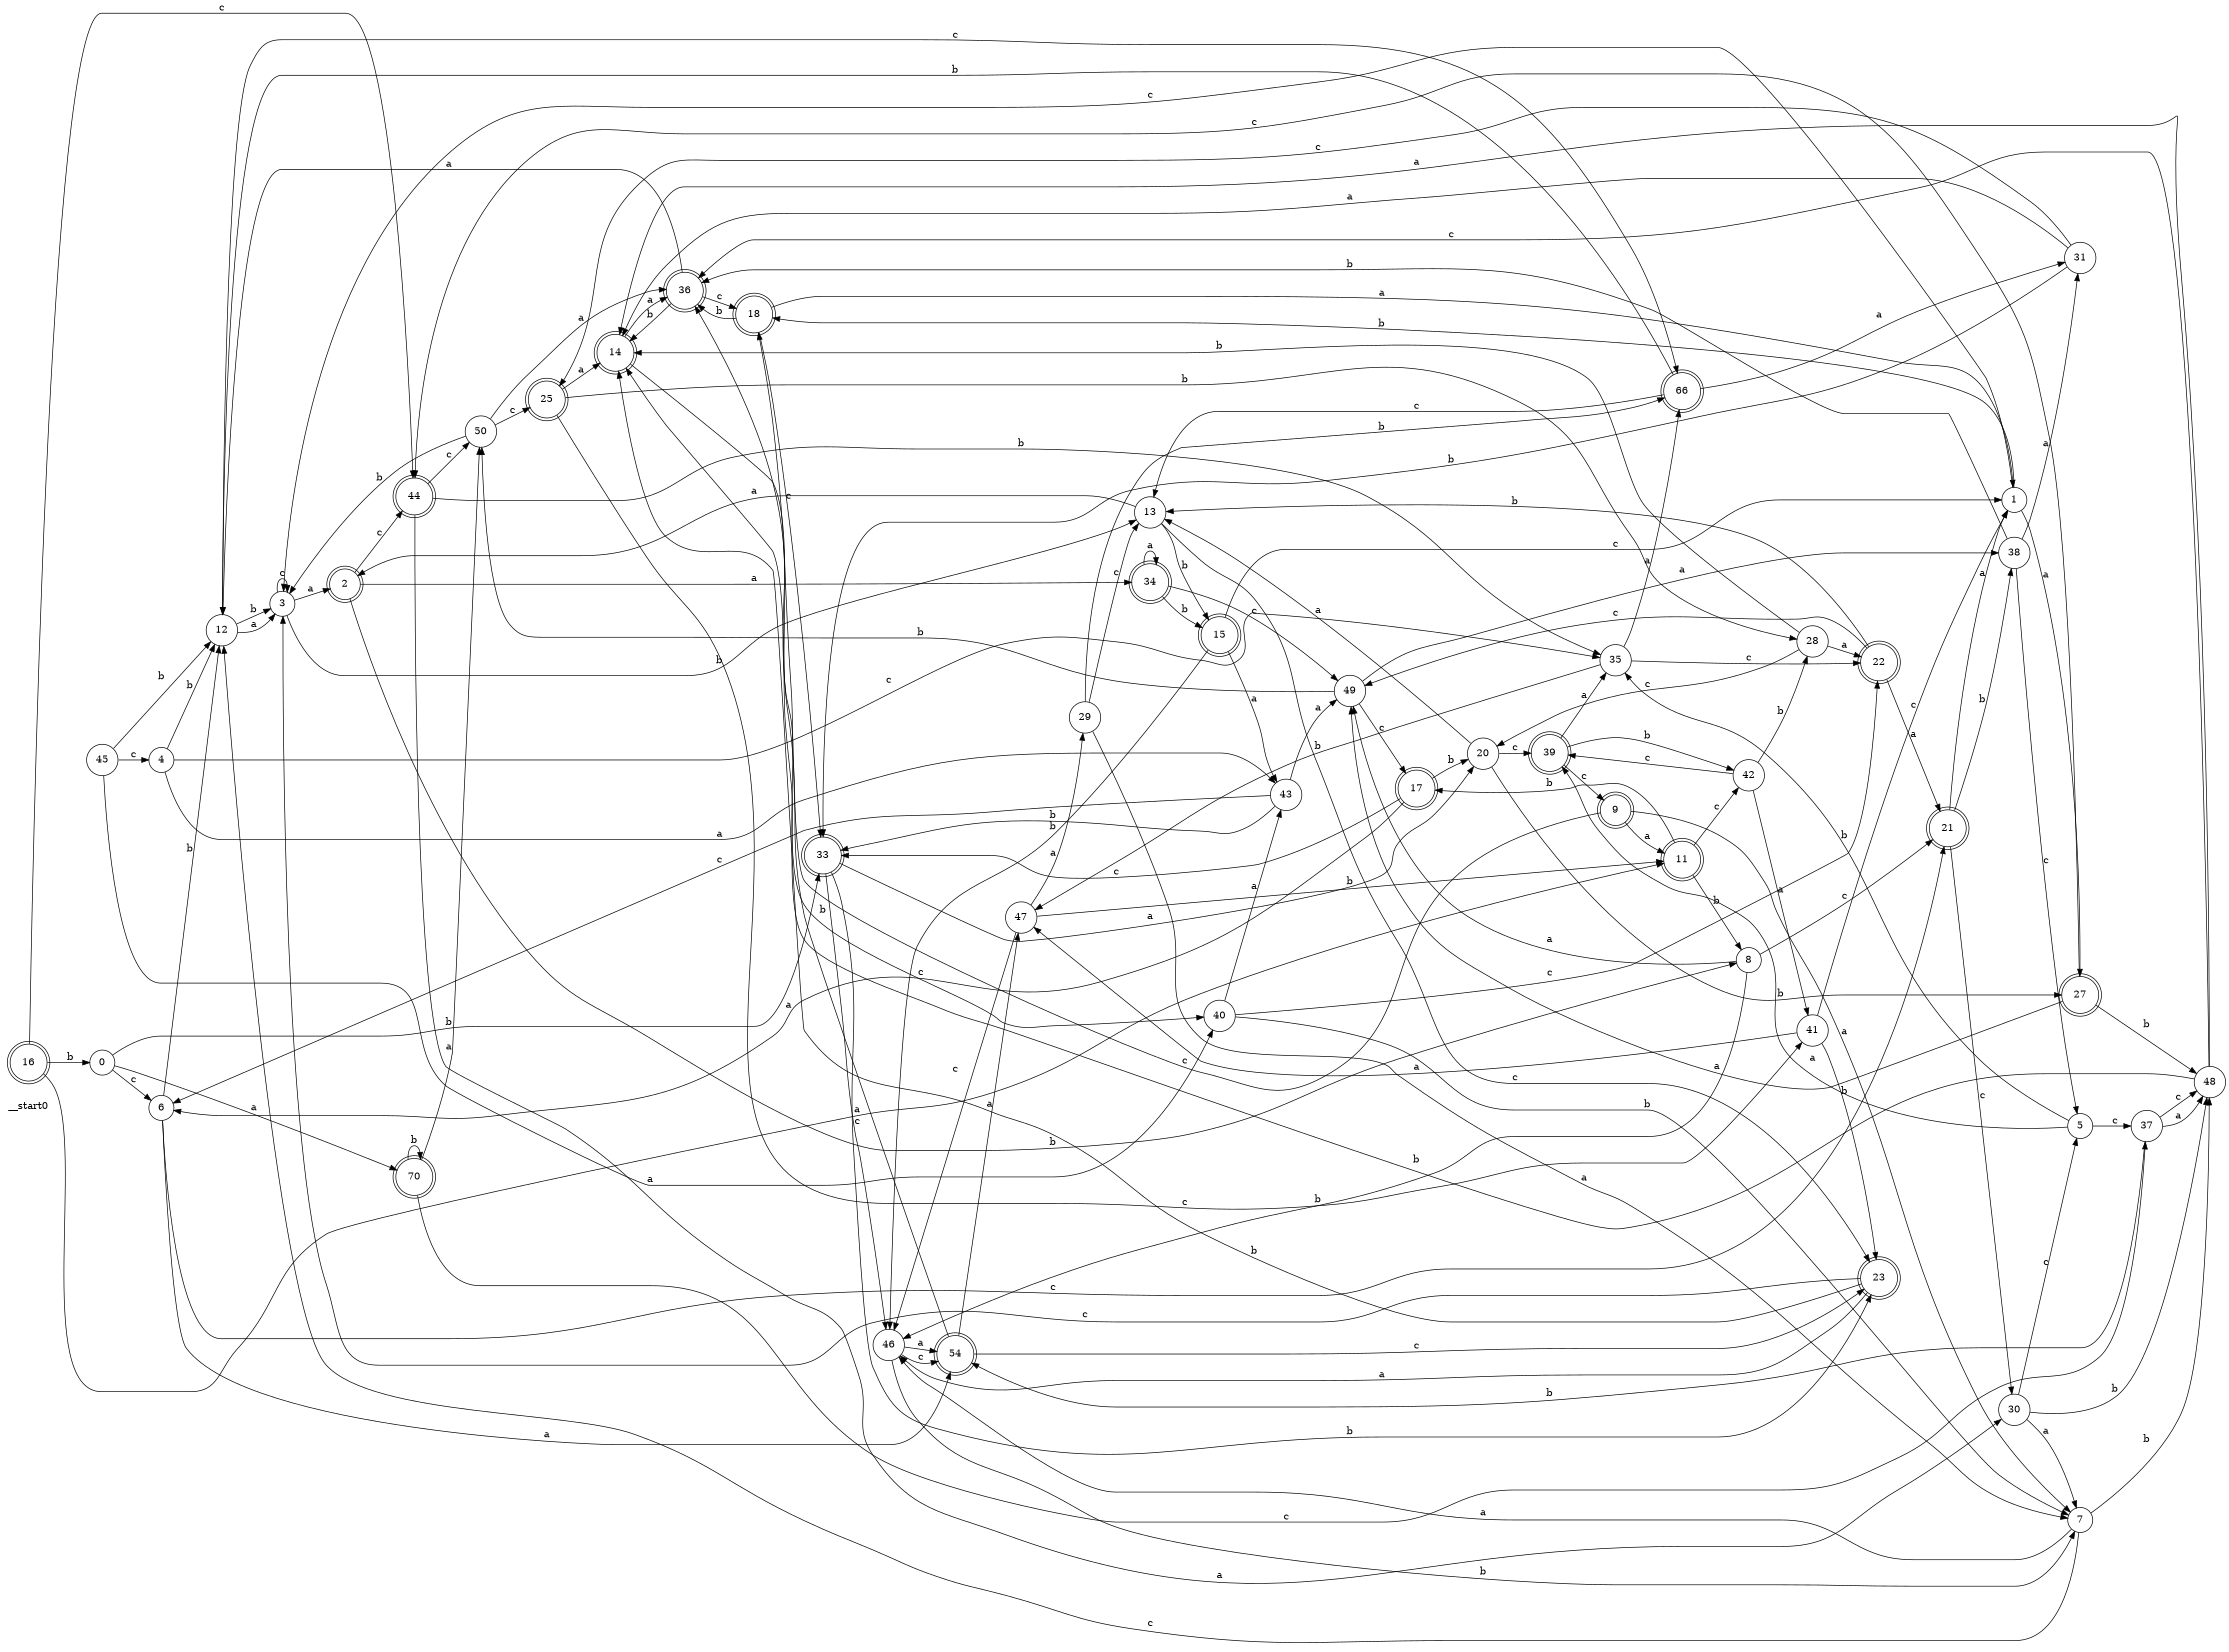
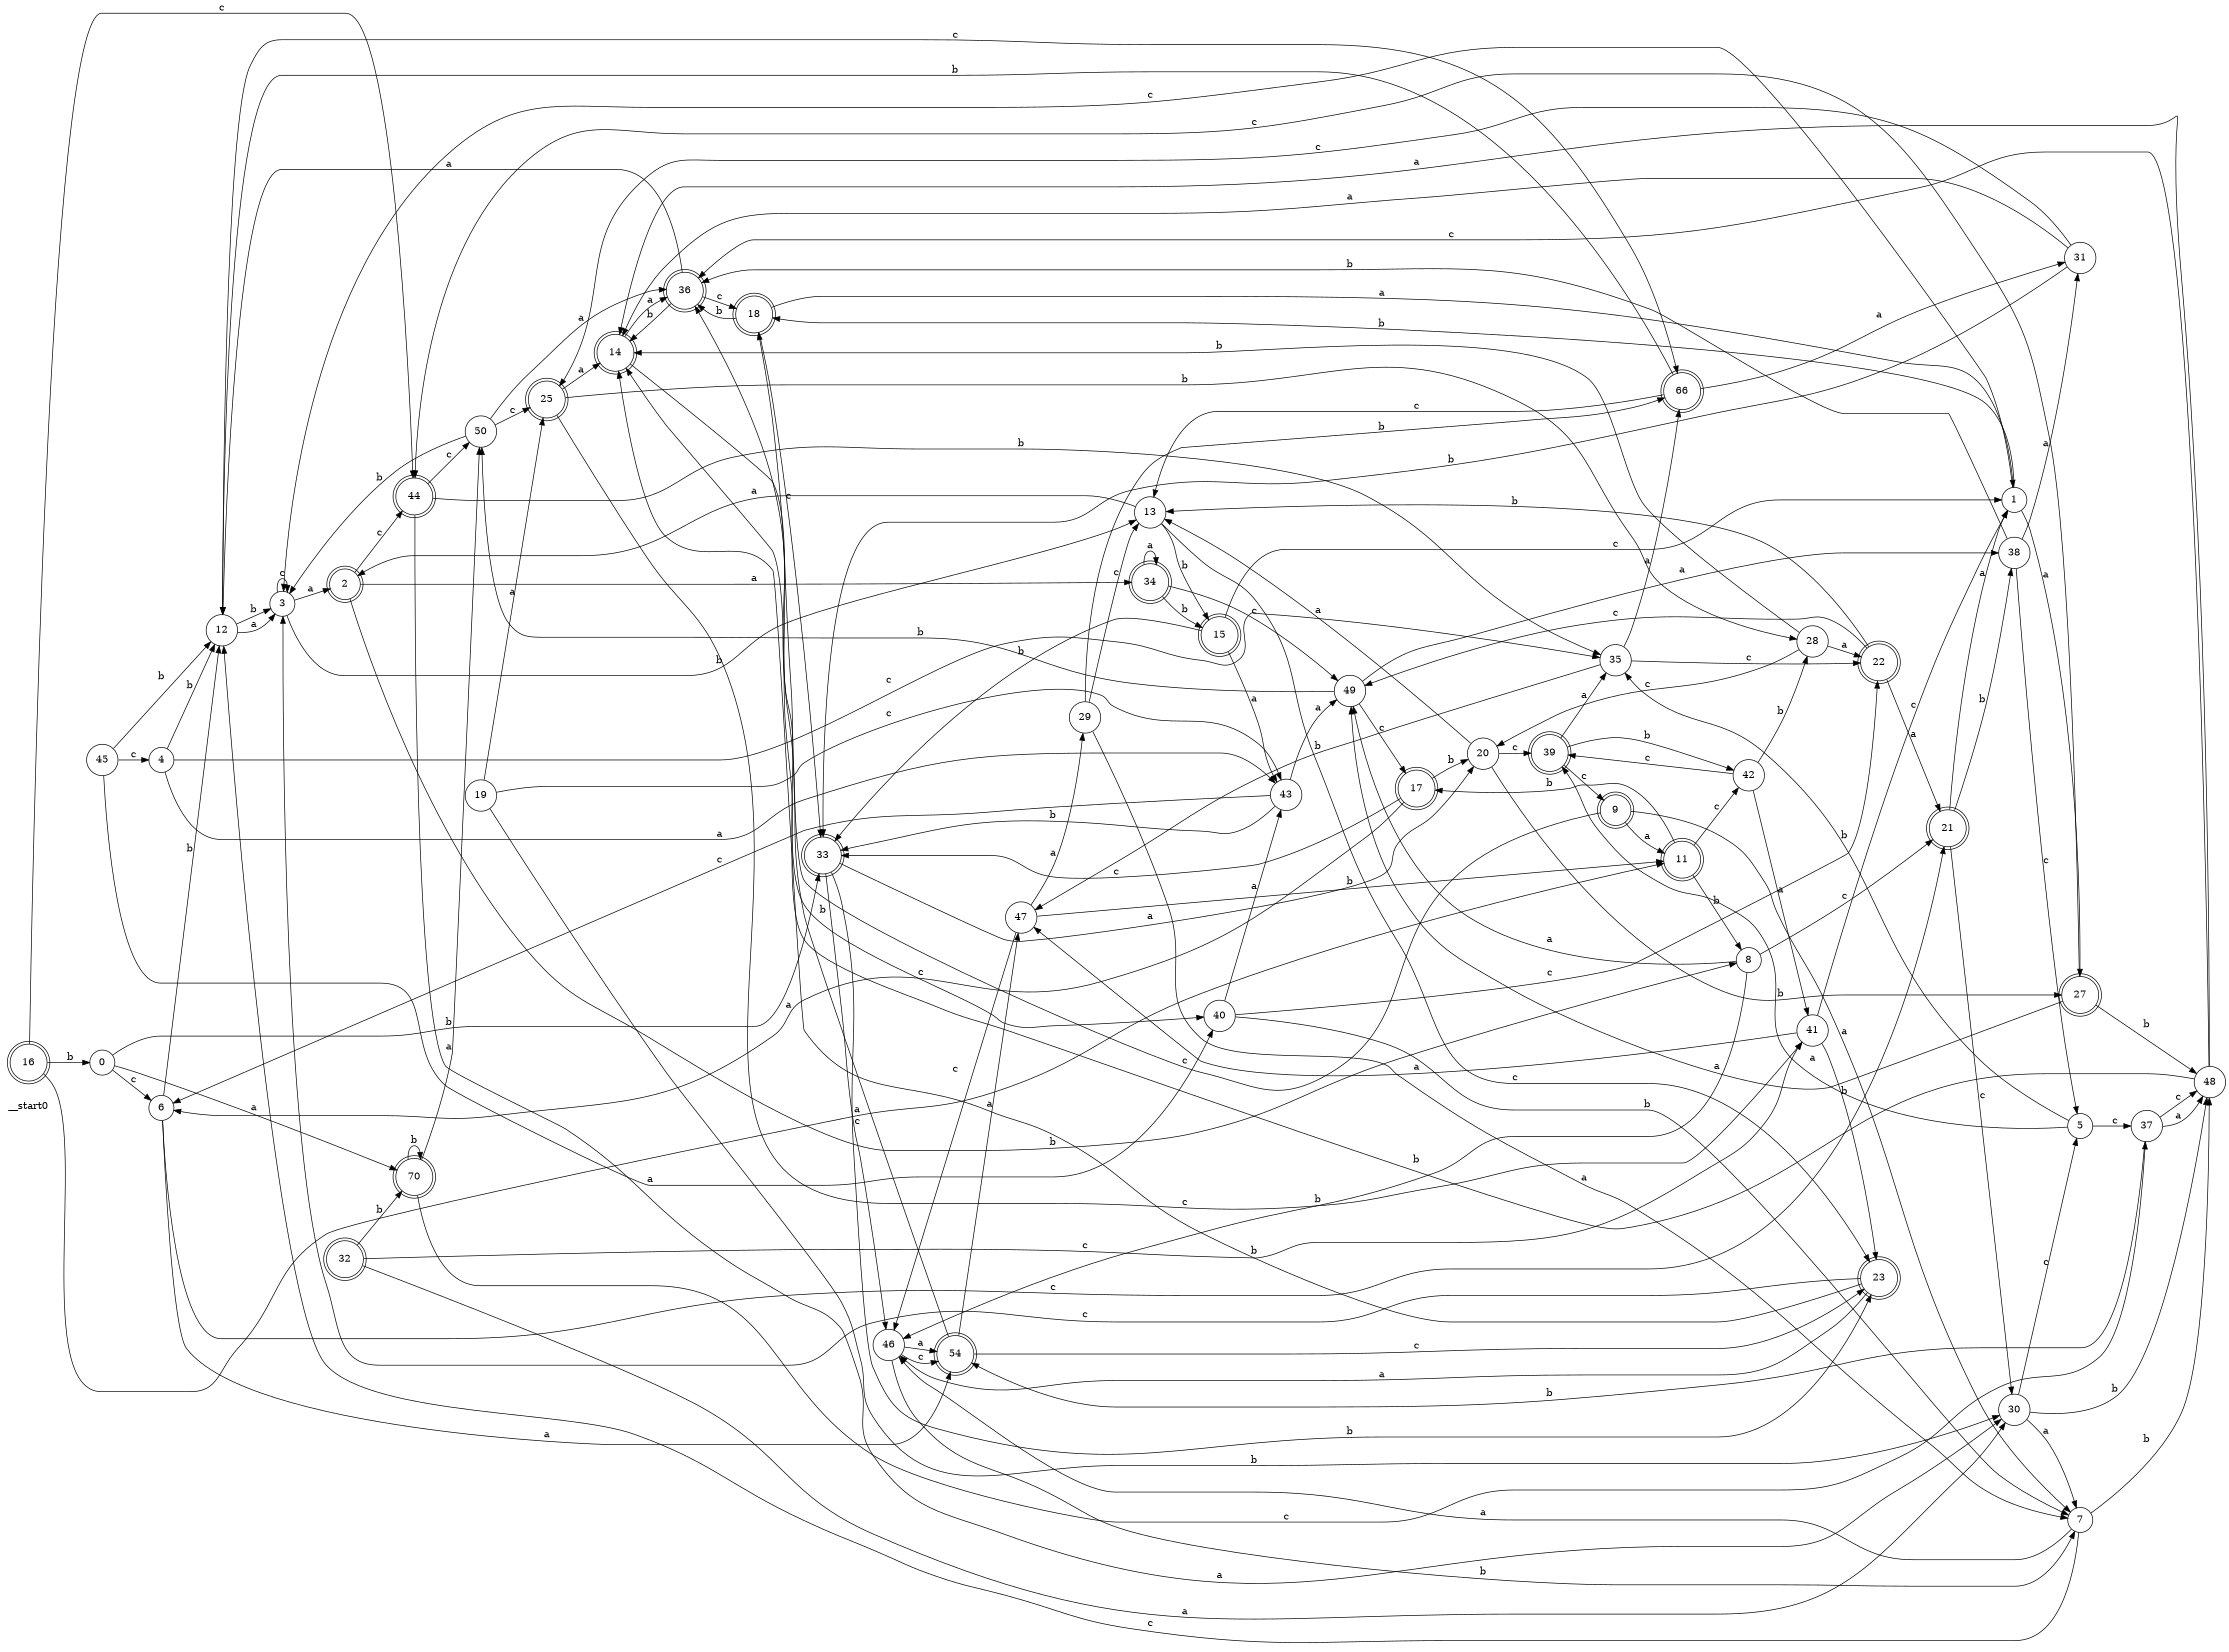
  digraph {
    rankdir=LR
    node [shape=circle color=black fillcolor=white style=filled]
    __start0 [shape=none color="" fillcolor="" style=""]
    n2 [label=0]
    n3 [label=6]
    n4 [label=70 shape=doublecircle style="rounded,filled"]
    n5 [label=33 shape=doublecircle style="rounded,filled"]
    n6 [label=12]
    n7 [label=21 shape=doublecircle style="rounded,filled"]
    n8 [label=54 shape=doublecircle style="rounded,filled"]
    n9 [label=37]
    n10 [label=50]
    n11 [label=46]
    n12 [label=23 shape=doublecircle style="rounded,filled"]
    n13 [label=20]
    n14 [label=1]
    n15 [label=3]
    n16 [label=18 shape=doublecircle style="rounded,filled"]
    n17 [label=27 shape=doublecircle style="rounded,filled"]
    n18 [label=2 shape=doublecircle style="rounded,filled"]
    n19 [label=13]
    n20 [label=36 shape=doublecircle style="rounded,filled"]
    n21 [label=44 shape=doublecircle style="rounded,filled"]
    n22 [label=48]
    n23 [label=49]
    n24 [label=8]
    n25 [label=34 shape=doublecircle style="rounded,filled"]
    n26 [label=15 shape=doublecircle style="rounded,filled"]
    n27 [label=35]
    n28 [label=30]
    n29 [label=4]
    n30 [label=43]
    n31 [label=66 shape=doublecircle style="rounded,filled"]
    n32 [label=22 shape=doublecircle style="rounded,filled"]
    n33 [label=47]
    n34 [label=5]
    n35 [label=39 shape=doublecircle style="rounded,filled"]
    n36 [label=9 shape=doublecircle style="rounded,filled"]
    n37 [label=42]
    n38 [label=38]
    n39 [label=7]
    n40 [label=14 shape=doublecircle style="rounded,filled"]
    n41 [label=17 shape=doublecircle style="rounded,filled"]
    n42 [label=11 shape=doublecircle style="rounded,filled"]
    n43 [label=25 shape=doublecircle style="rounded,filled"]
    n44 [label=28]
    n45 [label=41]
    n46 [label=31]
    n47 [label=40]
    n48 [label=16 shape=doublecircle style="rounded,filled"]
+   n49 [label=19]
    n50 [label=29]
+   n51 [label=32 shape=doublecircle style="rounded,filled"]
    n52 [label=45]
    n2 -> n3 [label=c]
    n2 -> n4 [label=a]
    n2 -> n5 [label=b]
    n3 -> n6 [label=b]
    n3 -> n7 [label=c]
    n3 -> n8 [label=a]
    n4 -> n4 [label=b]
    n4 -> n9 [label=c]
    n4 -> n10 [label=a]
    n5 -> n11 [label=c]
    n5 -> n12 [label=b]
    n5 -> n13 [label=a]
    n6 -> n15 [label=a]
    n6 -> n15 [label=b]
    n6 -> n31 [label=c]
    n7 -> n14 [label=a]
    n7 -> n28 [label=c]
    n7 -> n38 [label=b]
    n8 -> n12 [label=c]
    n8 -> n20 [label=b]
    n8 -> n33 [label=a]
    n9 -> n8 [label=b]
    n9 -> n22 [label=a]
    n9 -> n22 [label=c]
    n10 -> n15 [label=b]
    n10 -> n20 [label=a]
    n10 -> n43 [label=c]
    n11 -> n8 [label=a]
    n11 -> n8 [label=c]
    n11 -> n39 [label=b]
    n12 -> n11 [label=a]
    n12 -> n15 [label=c]
    n12 -> n40 [label=b]
    n13 -> n17 [label=b]
    n13 -> n19 [label=a]
    n13 -> n35 [label=c]
    n14 -> n15 [label=c]
    n14 -> n16 [label=b]
    n14 -> n17 [label=a]
    n15 -> n15 [label=c]
    n15 -> n18 [label=a]
    n15 -> n19 [label=b]
    n16 -> n5 [label=c]
    n16 -> n14 [label=a]
    n16 -> n20 [label=b]
    n17 -> n21 [label=c]
    n17 -> n22 [label=b]
    n17 -> n23 [label=a]
    n18 -> n21 [label=c]
    n18 -> n24 [label=b]
    n18 -> n25 [label=a]
    n19 -> n12 [label=c]
    n19 -> n18 [label=a]
    n19 -> n26 [label=b]
    n20 -> n6 [label=a]
    n20 -> n16 [label=c]
    n20 -> n40 [label=b]
    n21 -> n10 [label=c]
    n21 -> n27 [label=b]
    n21 -> n28 [label=a]
    n22 -> n20 [label=c]
    n22 -> n40 [label=a]
    n22 -> n40 [label=b]
    n23 -> n10 [label=b]
    n23 -> n38 [label=a]
    n23 -> n41 [label=c]
    n24 -> n7 [label=c]
    n24 -> n11 [label=b]
    n24 -> n23 [label=a]
    n25 -> n23 [label=c]
    n25 -> n25 [label=a]
    n25 -> n26 [label=b]
-   n26 -> n11 [label=b]
+   n26 -> n5 [label=b]
    n26 -> n14 [label=c]
    n26 -> n30 [label=a]
    n27 -> n31 [label=a]
    n27 -> n32 [label=c]
    n27 -> n33 [label=b]
    n28 -> n22 [label=b]
    n28 -> n34 [label=c]
    n28 -> n39 [label=a]
    n29 -> n6 [label=b]
    n29 -> n27 [label=c]
    n29 -> n30 [label=a]
    n30 -> n3 [label=c]
    n30 -> n5 [label=b]
    n30 -> n23 [label=a]
    n31 -> n6 [label=b]
    n31 -> n19 [label=c]
    n31 -> n46 [label=a]
    n32 -> n7 [label=a]
    n32 -> n19 [label=b]
    n32 -> n23 [label=c]
    n33 -> n11 [label=c]
    n33 -> n42 [label=b]
    n33 -> n50 [label=a]
    n34 -> n9 [label=c]
    n34 -> n27 [label=b]
    n34 -> n35 [label=a]
    n35 -> n27 [label=a]
    n35 -> n36 [label=c]
    n35 -> n37 [label=b]
    n36 -> n16 [label=c]
    n36 -> n39 [label=a]
    n36 -> n42 [label=a]
    n37 -> n35 [label=c]
    n37 -> n44 [label=b]
    n37 -> n45 [label=a]
    n38 -> n20 [label=b]
    n38 -> n34 [label=c]
    n38 -> n46 [label=a]
    n39 -> n6 [label=c]
    n39 -> n11 [label=a]
    n39 -> n22 [label=b]
    n40 -> n20 [label=a]
    n40 -> n47 [label=c]
    n41 -> n3 [label=a]
    n41 -> n5 [label=c]
    n41 -> n13 [label=b]
    n42 -> n24 [label=b]
    n42 -> n37 [label=c]
    n42 -> n41 [label=b]
    n43 -> n40 [label=a]
    n43 -> n44 [label=b]
    n43 -> n45 [label=c]
    n44 -> n13 [label=c]
    n44 -> n32 [label=a]
    n44 -> n40 [label=b]
    n45 -> n12 [label=b]
    n45 -> n14 [label=c]
    n45 -> n33 [label=a]
    n46 -> n5 [label=b]
    n46 -> n40 [label=a]
    n46 -> n43 [label=c]
    n47 -> n30 [label=a]
    n47 -> n32 [label=c]
    n47 -> n39 [label=b]
    n48 -> n2 [label=b]
    n48 -> n21 [label=c]
    n48 -> n42 [label=a]
+   n49 -> n28 [label=b]
+   n49 -> n30 [label=c]
+   n49 -> n43 [label=a]
    n50 -> n19 [label=c]
    n50 -> n31 [label=b]
    n50 -> n39 [label=a]
+   n51 -> n4 [label=b]
+   n51 -> n28 [label=a]
+   n51 -> n45 [label=c]
    n52 -> n6 [label=b]
    n52 -> n29 [label=c]
    n52 -> n47 [label=a]
  }
